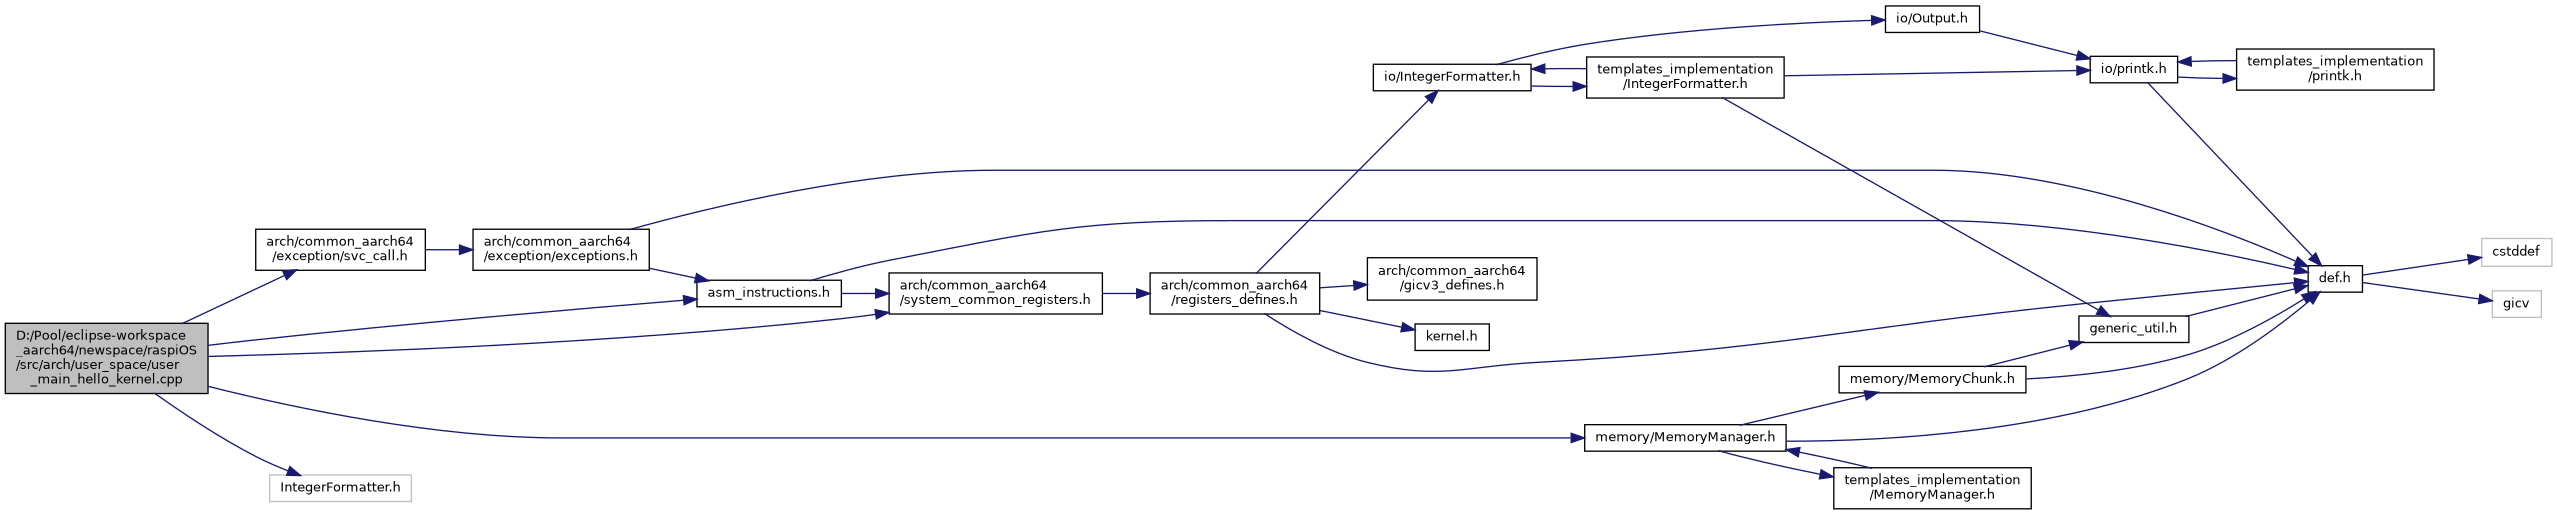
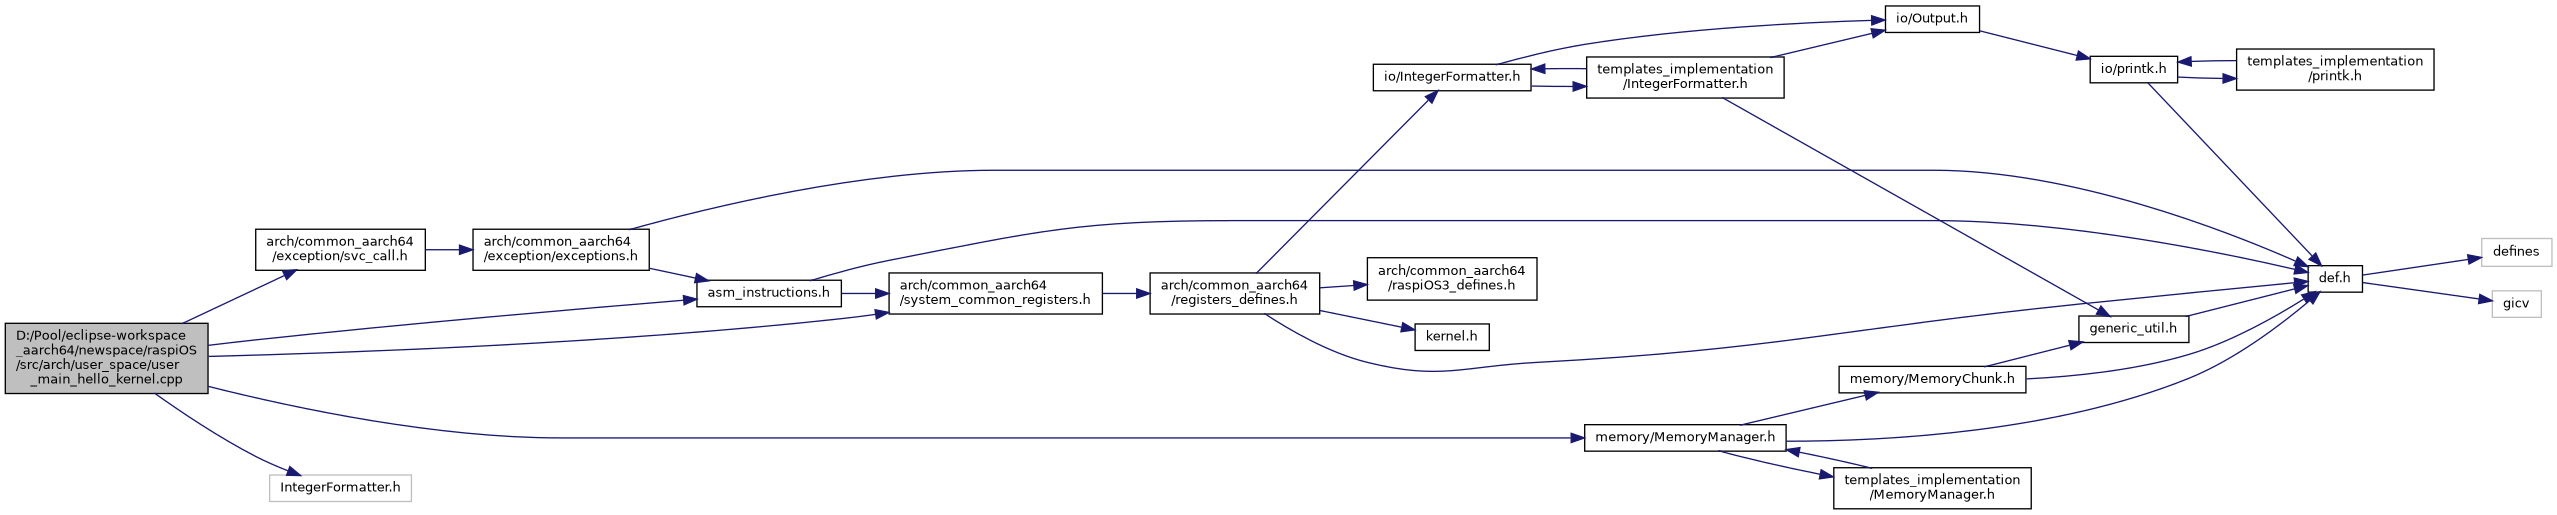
  digraph {
    rankdir=LR
    node [color=black fillcolor=white fontname=Helvetica fontsize=10 shape=record style=filled]
    edge [color=midnightblue fontname=Helvetica fontsize=10 labelfontname=Helvetica labelfontsize=10 style=solid]
    n1 [fillcolor=grey75 fontcolor=black height=0.2 label="D:/Pool/eclipse-workspace\l_aarch64/newspace/raspiOS\l/src/arch/user_space/user\l_main_hello_kernel.cpp" width=0.4]
    n2 [height=0.2 label="arch/common_aarch64\l/exception/svc_call.h" width=0.4]
    n3 [height=0.2 label="asm_instructions.h" width=0.4]
    n4 [height=0.2 label="arch/common_aarch64\l/system_common_registers.h" width=0.4]
    n5 [height=0.2 label="memory/MemoryManager.h" width=0.4]
    n6 [color=grey75 height=0.2 label="IntegerFormatter.h" width=0.4]
    n7 [height=0.2 label="arch/common_aarch64\l/exception/exceptions.h" width=0.4]
    n8 [height=0.2 label="def.h" width=0.4]
    n9 [height=0.2 label="arch/common_aarch64\l/registers_defines.h" width=0.4]
    n10 [height=0.2 label="memory/MemoryChunk.h" width=0.4]
    n11 [height=0.2 label="templates_implementation\l/MemoryManager.h" width=0.4]
-   n12 [color=grey75 height=0.2 label=cstddef width=0.4]
+   n12 [color=grey75 height=0.2 label=defines width=0.4]
    n13 [color=grey75 height=0.2 label=gicv width=0.4]
    n14 [height=0.2 label="kernel.h" width=0.4]
    n15 [height=0.2 label="io/IntegerFormatter.h" width=0.4]
-   n16 [height=0.2 label="arch/common_aarch64\l/gicv3_defines.h" width=0.4]
+   n16 [height=0.2 label="arch/common_aarch64\l/raspiOS3_defines.h" width=0.4]
    n17 [height=0.2 label="io/Output.h" width=0.4]
    n18 [height=0.2 label="templates_implementation\l/IntegerFormatter.h" width=0.4]
    n19 [height=0.2 label="io/printk.h" width=0.4]
    n20 [height=0.2 label="generic_util.h" width=0.4]
    n21 [height=0.2 label="templates_implementation\l/printk.h" width=0.4]
    n1 -> n2
    n1 -> n3
    n1 -> n4
    n1 -> n5
    n1 -> n6
    n2 -> n7
    n3 -> n4
    n3 -> n8
    n4 -> n9
    n5 -> n8
    n5 -> n10
    n5 -> n11
    n7 -> n3
    n7 -> n8
    n8 -> n12
    n8 -> n13
    n9 -> n8
    n9 -> n14
    n9 -> n15
    n9 -> n16
    n10 -> n8
    n10 -> n20
    n11 -> n5
    n15 -> n17
    n15 -> n18
    n17 -> n19
    n18 -> n15
-   n18 -> n19
+   n18 -> n17
    n18 -> n20
    n19 -> n8
    n19 -> n21
    n20 -> n8
    n21 -> n19
  }
